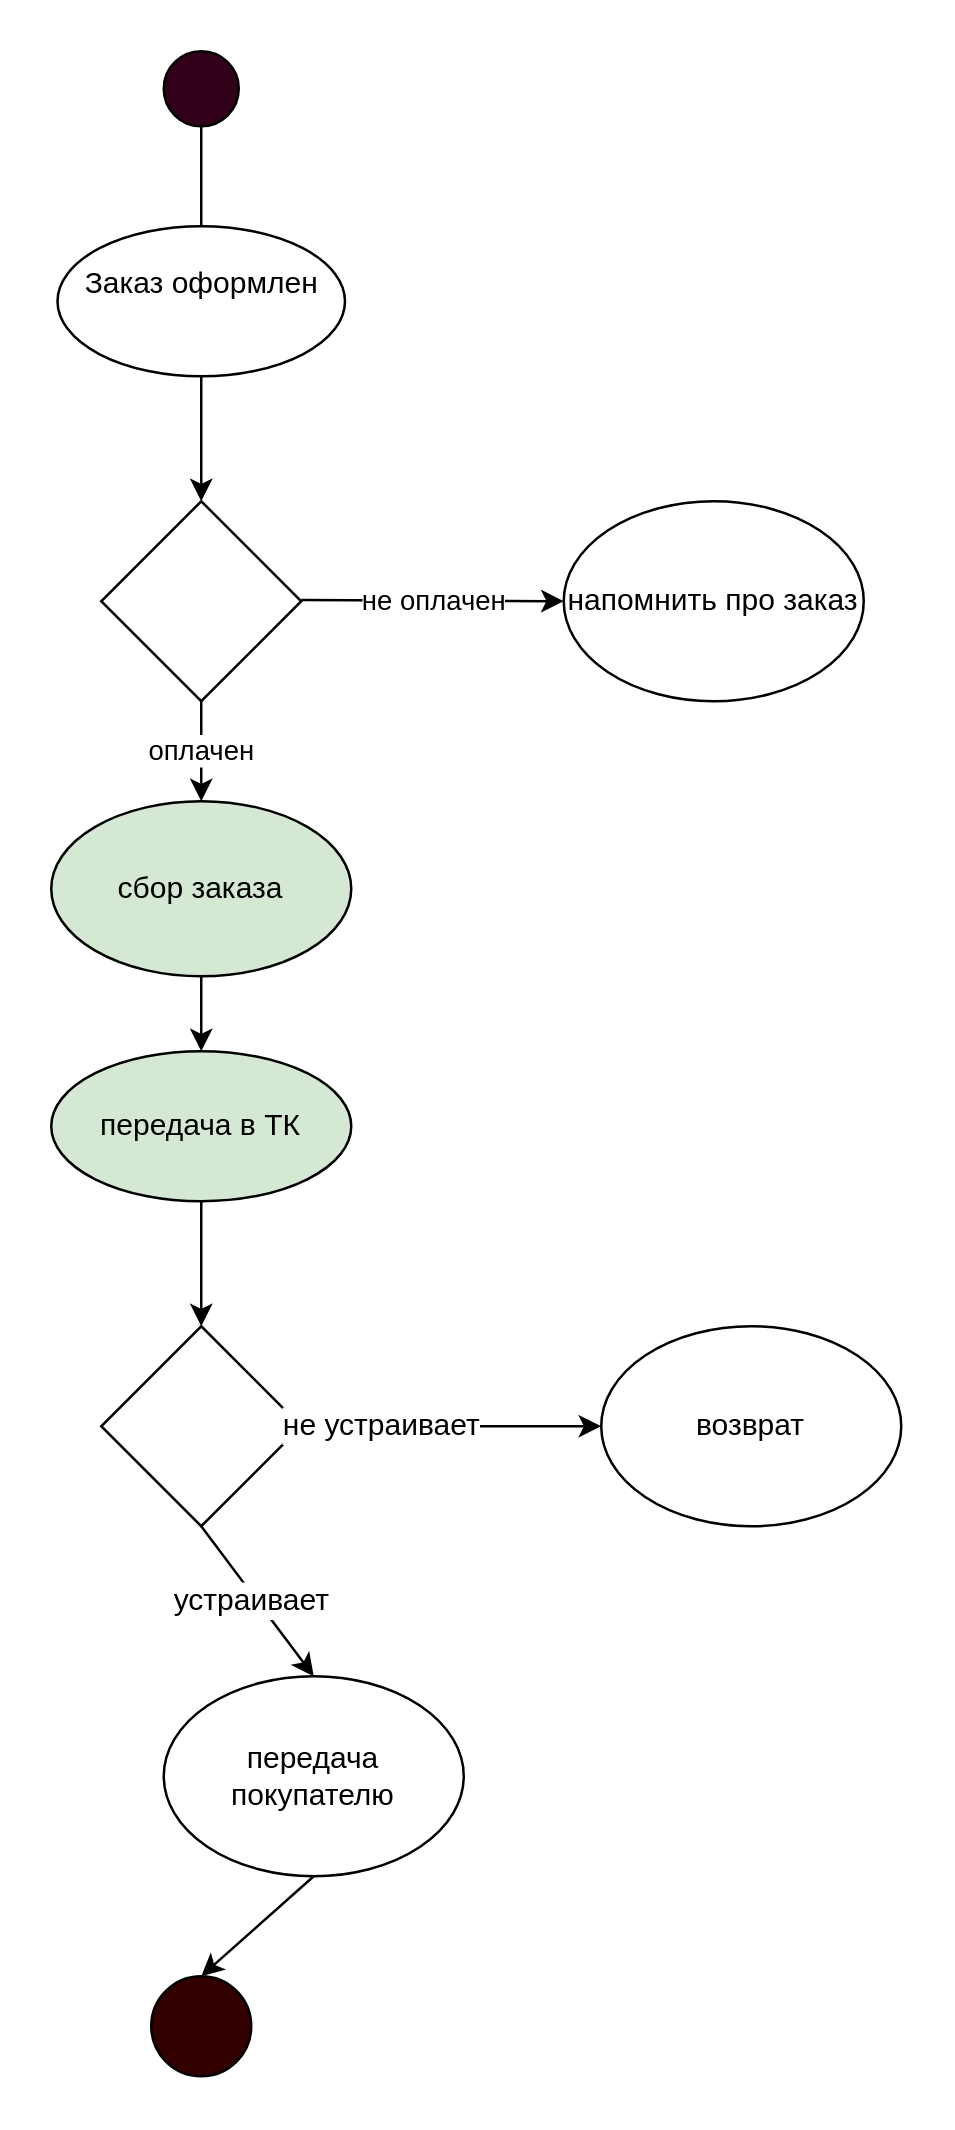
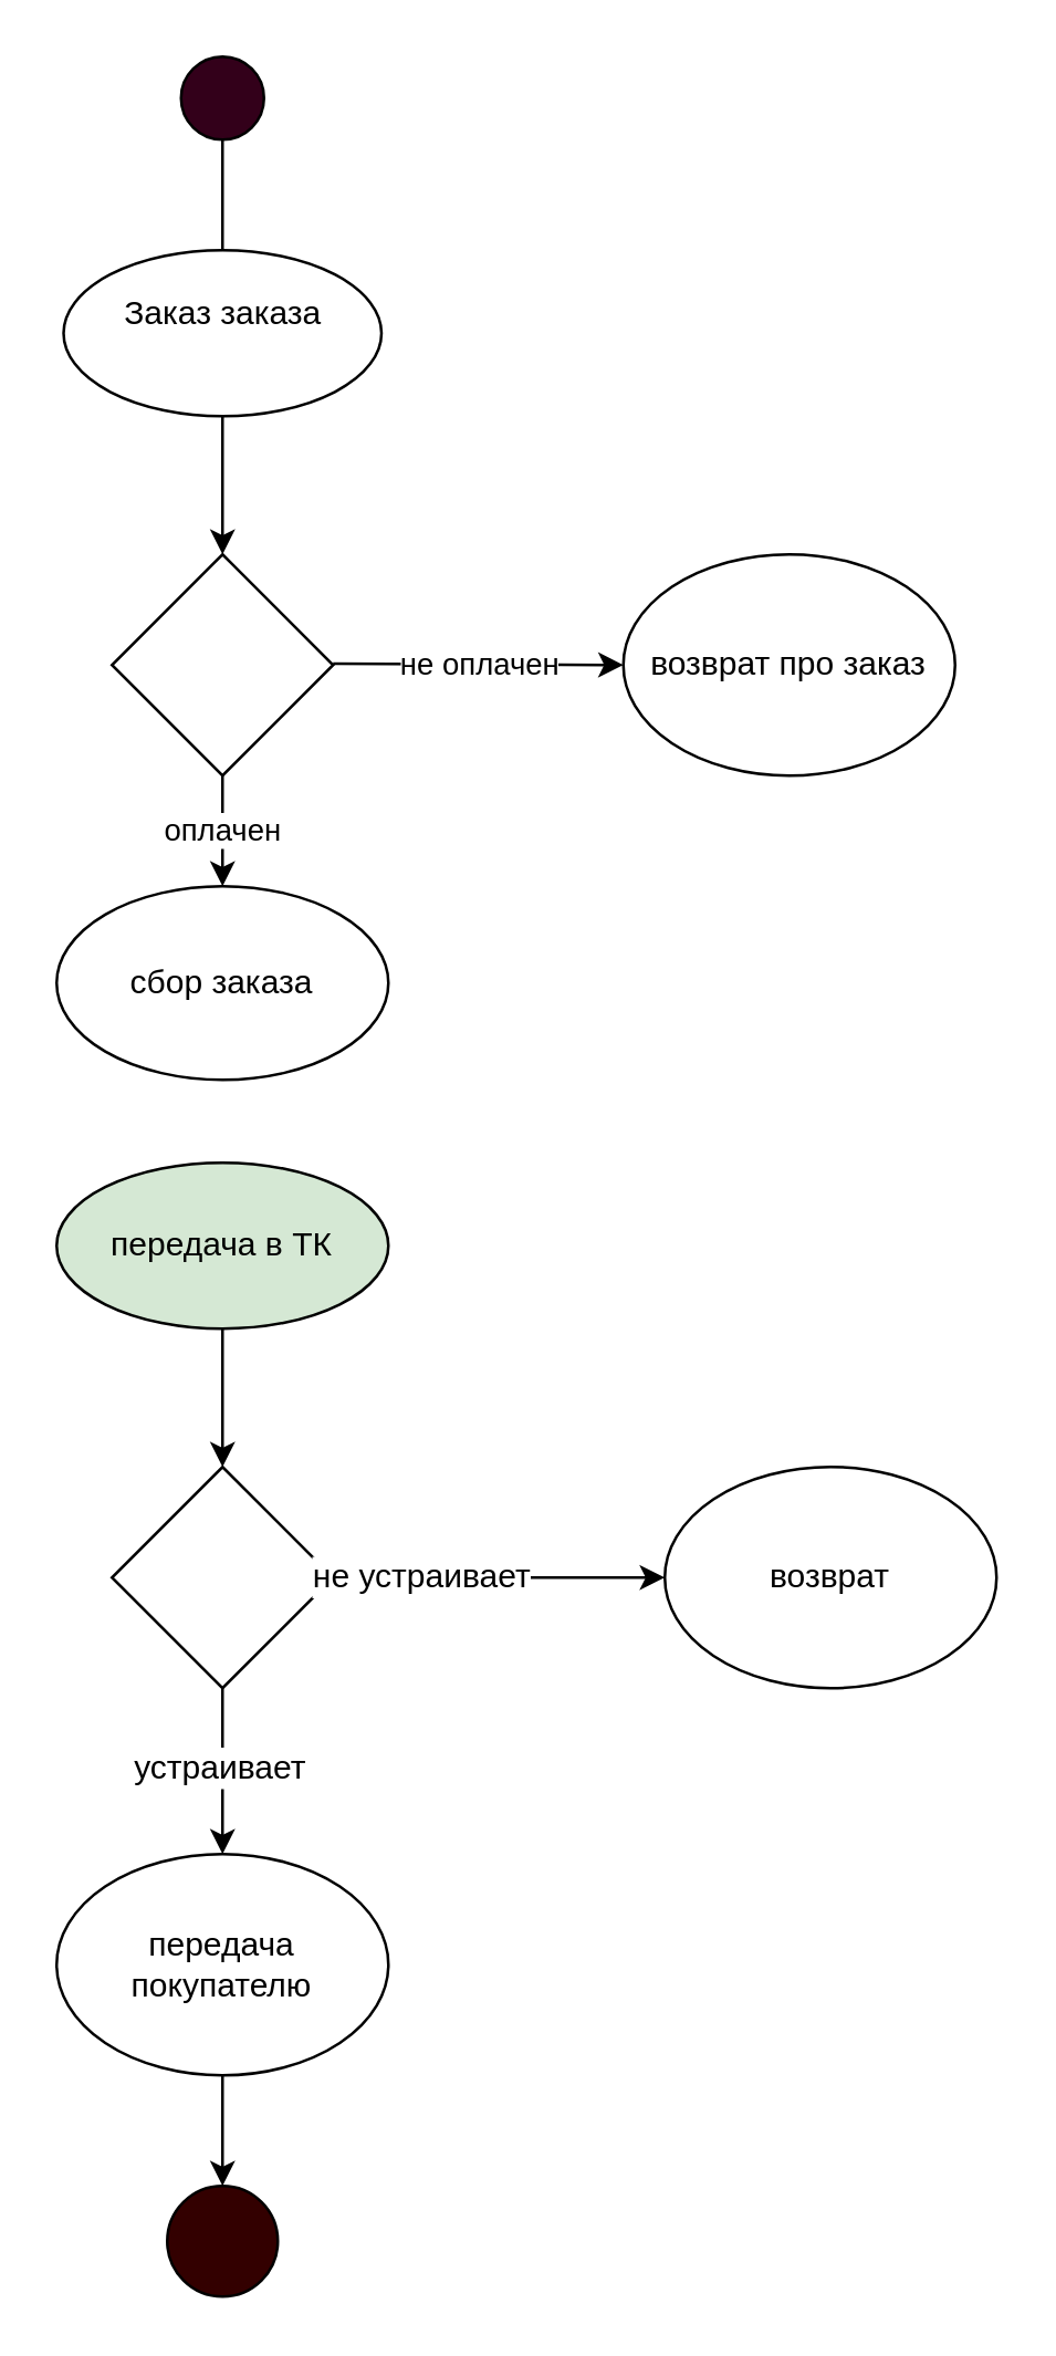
  <mxCell id="0" />
  <mxCell id="1" parent="0" />
  <mxCell id="2" value="" style="ellipse;whiteSpace=wrap;html=1;aspect=fixed;fillColor=#33001A;" vertex="1" parent="1"><mxGeometry x="65" y="20" width="30" height="30" as="geometry" /></mxCell>
- <mxCell id="3" value="Заказ оформлен&lt;br&gt;&lt;br&gt;" style="ellipse;whiteSpace=wrap;html=1;fillColor=#FFFFFF;" vertex="1" parent="1"><mxGeometry x="22.5" y="90" width="115" height="60" as="geometry" /></mxCell>
+ <mxCell id="3" value="Заказ заказа&lt;br&gt;&lt;br&gt;" style="ellipse;whiteSpace=wrap;html=1;fillColor=#FFFFFF;" vertex="1" parent="1"><mxGeometry x="22.5" y="90" width="115" height="60" as="geometry" /></mxCell>
  <mxCell id="4" value="" style="endArrow=none;html=1;entryX=0.5;entryY=1;entryDx=0;entryDy=0;exitX=0.5;exitY=0;exitDx=0;exitDy=0;" edge="1" parent="1" source="3" target="2"><mxGeometry width="50" height="50" relative="1" as="geometry"><mxPoint x="-25" y="70" as="sourcePoint" /><mxPoint x="25" y="20" as="targetPoint" /></mxGeometry></mxCell>
  <mxCell id="5" value="" style="rhombus;whiteSpace=wrap;html=1;fillColor=#FFFFFF;" vertex="1" parent="1"><mxGeometry x="40" y="200" width="80" height="80" as="geometry" /></mxCell>
  <mxCell id="6" value="" style="endArrow=classic;html=1;entryX=0.5;entryY=0;entryDx=0;entryDy=0;exitX=0.5;exitY=1;exitDx=0;exitDy=0;" edge="1" parent="1" source="3" target="5"><mxGeometry width="50" height="50" relative="1" as="geometry"><mxPoint x="-25" y="170" as="sourcePoint" /><mxPoint x="25" y="120" as="targetPoint" /></mxGeometry></mxCell>
  <mxCell id="7" value="не оплачен" style="endArrow=classic;html=1;" edge="1" parent="1"><mxGeometry width="50" height="50" relative="1" as="geometry"><mxPoint x="120" y="239.5" as="sourcePoint" /><mxPoint x="225" y="240" as="targetPoint" /></mxGeometry></mxCell>
- <mxCell id="8" value="напомнить про заказ" style="ellipse;whiteSpace=wrap;html=1;fillColor=#FFFFFF;" vertex="1" parent="1"><mxGeometry x="225" y="200" width="120" height="80" as="geometry" /></mxCell>
- <mxCell id="9" value="сбор заказа" style="ellipse;whiteSpace=wrap;html=1;fillColor=#d5e8d4;" vertex="1" parent="1"><mxGeometry x="20" y="320" width="120" height="70" as="geometry" /></mxCell>
+ <mxCell id="8" value="возврат про заказ" style="ellipse;whiteSpace=wrap;html=1;fillColor=#FFFFFF;" vertex="1" parent="1"><mxGeometry x="225" y="200" width="120" height="80" as="geometry" /></mxCell>
+ <mxCell id="9" value="сбор заказа" style="ellipse;whiteSpace=wrap;html=1;fillColor=#FFFFFF;" vertex="1" parent="1"><mxGeometry x="20" y="320" width="120" height="70" as="geometry" /></mxCell>
  <mxCell id="10" value="оплачен" style="endArrow=classic;html=1;exitX=0.5;exitY=1;exitDx=0;exitDy=0;" edge="1" parent="1" source="5"><mxGeometry width="50" height="50" relative="1" as="geometry"><mxPoint x="65" y="350" as="sourcePoint" /><mxPoint x="80" y="320" as="targetPoint" /></mxGeometry></mxCell>
  <mxCell id="11" value="передача в ТК" style="ellipse;whiteSpace=wrap;html=1;fillColor=#d5e8d4;" vertex="1" parent="1"><mxGeometry x="20" y="420" width="120" height="60" as="geometry" /></mxCell>
- <mxCell id="12" value="" style="endArrow=classic;html=1;exitX=0.5;exitY=1;exitDx=0;exitDy=0;entryX=0.5;entryY=0;entryDx=0;entryDy=0;" edge="1" parent="1" source="9" target="11"><mxGeometry width="50" height="50" relative="1" as="geometry"><mxPoint x="-135" y="430" as="sourcePoint" /><mxPoint x="80" y="410" as="targetPoint" /></mxGeometry></mxCell>
  <mxCell id="13" value="" style="rhombus;whiteSpace=wrap;html=1;fillColor=#FFFFFF;" vertex="1" parent="1"><mxGeometry x="40" y="530" width="80" height="80" as="geometry" /></mxCell>
  <mxCell id="14" value="" style="endArrow=classic;html=1;exitX=0.5;exitY=1;exitDx=0;exitDy=0;entryX=0.5;entryY=0;entryDx=0;entryDy=0;" edge="1" parent="1" source="11" target="13"><mxGeometry width="50" height="50" relative="1" as="geometry"><mxPoint x="-105" y="500" as="sourcePoint" /><mxPoint x="-55" y="450" as="targetPoint" /></mxGeometry></mxCell>
  <mxCell id="15" value="возврат" style="ellipse;whiteSpace=wrap;html=1;fillColor=#FFFFFF;" vertex="1" parent="1"><mxGeometry x="240" y="530" width="120" height="80" as="geometry" /></mxCell>
- <mxCell id="16" value="передача покупателю" style="ellipse;whiteSpace=wrap;html=1;fillColor=#FFFFFF;" vertex="1" parent="1"><mxGeometry x="65" y="670" width="120" height="80" as="geometry" /></mxCell>
+ <mxCell id="16" value="передача покупателю" style="ellipse;whiteSpace=wrap;html=1;fillColor=#FFFFFF;" vertex="1" parent="1"><mxGeometry x="20" y="670" width="120" height="80" as="geometry" /></mxCell>
  <mxCell id="17" value="" style="endArrow=classic;html=1;exitX=0.5;exitY=1;exitDx=0;exitDy=0;entryX=0.5;entryY=0;entryDx=0;entryDy=0;" edge="1" parent="1" source="13" target="16"><mxGeometry width="50" height="50" relative="1" as="geometry"><mxPoint x="-115" y="610" as="sourcePoint" /><mxPoint x="-65" y="560" as="targetPoint" /></mxGeometry></mxCell>
  <mxCell id="18" value="устраивает" style="text;html=1;resizable=0;points=[];align=center;verticalAlign=middle;labelBackgroundColor=#ffffff;" vertex="1" connectable="0" parent="17"><mxGeometry x="-0.067" y="-2" relative="1" as="geometry"><mxPoint as="offset" /></mxGeometry></mxCell>
  <mxCell id="19" value="" style="endArrow=classic;html=1;exitX=1;exitY=0.5;exitDx=0;exitDy=0;entryX=0;entryY=0.5;entryDx=0;entryDy=0;" edge="1" parent="1" source="13" target="15"><mxGeometry width="50" height="50" relative="1" as="geometry"><mxPoint x="245" y="700" as="sourcePoint" /><mxPoint x="295" y="650" as="targetPoint" /></mxGeometry></mxCell>
  <mxCell id="20" value="не устраивает" style="text;html=1;resizable=0;points=[];align=center;verticalAlign=middle;labelBackgroundColor=#ffffff;" vertex="1" connectable="0" parent="19"><mxGeometry x="-0.486" y="1" relative="1" as="geometry"><mxPoint as="offset" /></mxGeometry></mxCell>
  <mxCell id="21" value="" style="ellipse;whiteSpace=wrap;html=1;aspect=fixed;fillColor=#330000;" vertex="1" parent="1"><mxGeometry x="60" y="790" width="40" height="40" as="geometry" /></mxCell>
  <mxCell id="22" value="" style="endArrow=classic;html=1;exitX=0.5;exitY=1;exitDx=0;exitDy=0;entryX=0.5;entryY=0;entryDx=0;entryDy=0;" edge="1" parent="1" source="16" target="21"><mxGeometry width="50" height="50" relative="1" as="geometry"><mxPoint x="-105" y="840" as="sourcePoint" /><mxPoint x="-55" y="790" as="targetPoint" /></mxGeometry></mxCell>
